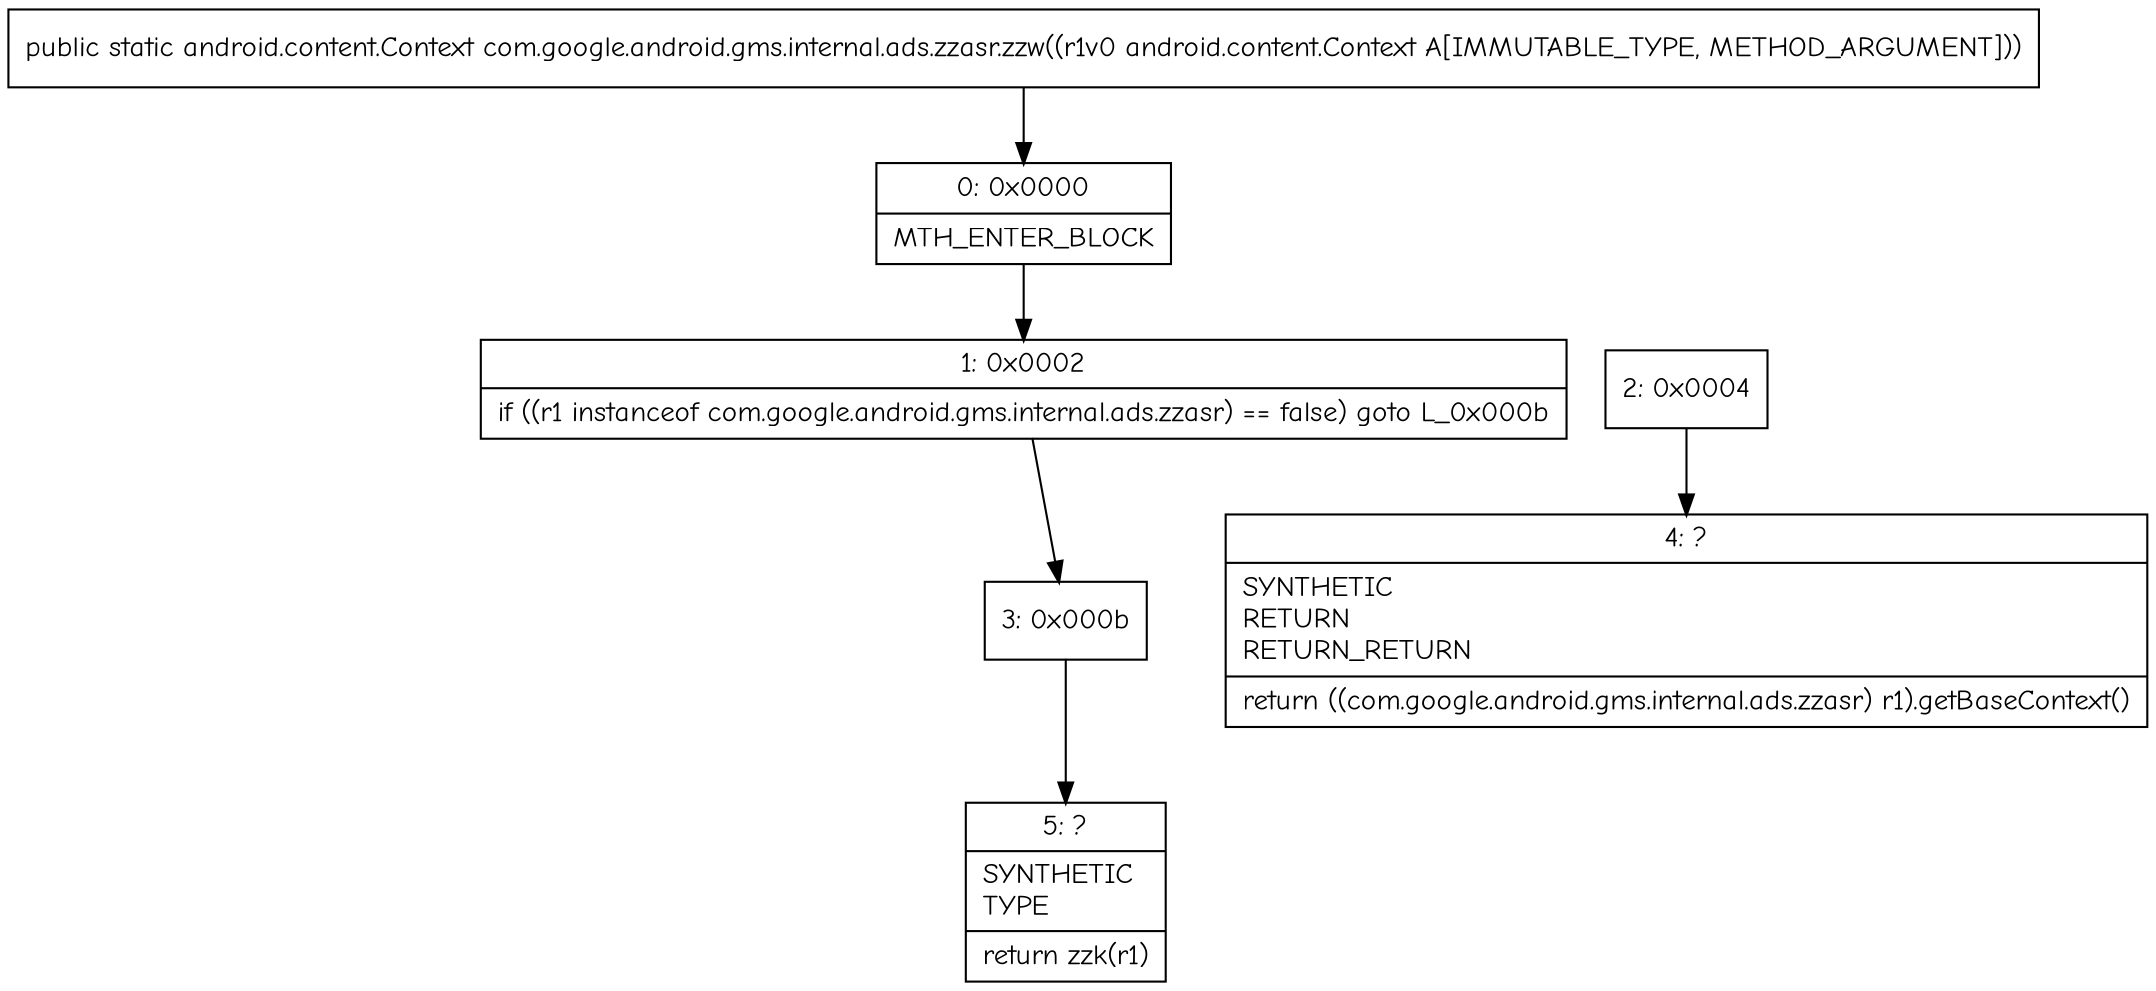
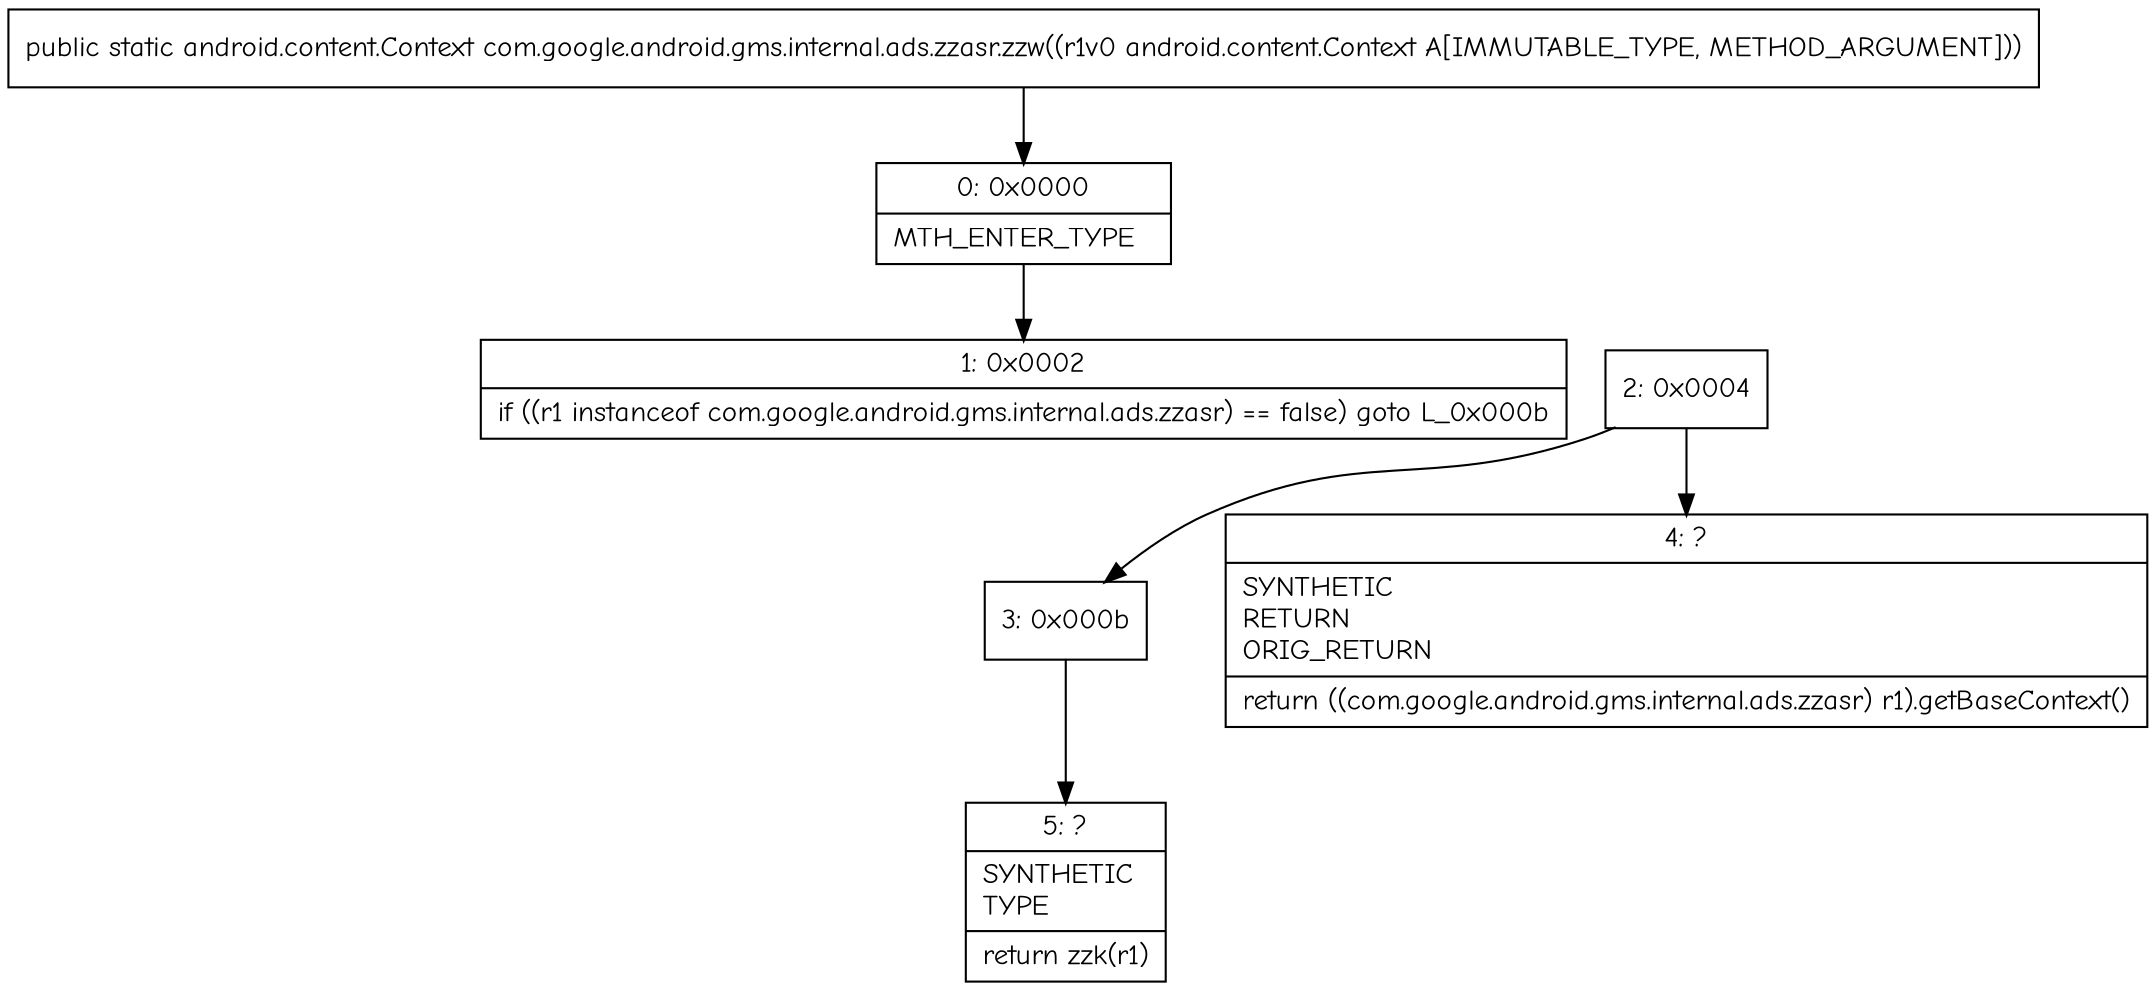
  digraph {
    fontname="Comic Neue"
    node [fontname="Comic Neue" shape=record]
    edge [fontname="Comic Neue"]
-   n1 [label="{0\:\ 0x0000|MTH_ENTER_BLOCK\l}"]
+   n1 [label="{0\:\ 0x0000|MTH_ENTER_TYPE\l}"]
    n2 [label="{1\:\ 0x0002|if ((r1 instanceof com.google.android.gms.internal.ads.zzasr) == false) goto L_0x000b\l}"]
    n3 [label="{3\:\ 0x000b}"]
    n4 [label="{2\:\ 0x0004}"]
-   n5 [label="{4\:\ ?|SYNTHETIC\lRETURN\lRETURN_RETURN\l|return ((com.google.android.gms.internal.ads.zzasr) r1).getBaseContext()\l}"]
+   n5 [label="{4\:\ ?|SYNTHETIC\lRETURN\lORIG_RETURN\l|return ((com.google.android.gms.internal.ads.zzasr) r1).getBaseContext()\l}"]
    n6 [label="{5\:\ ?|SYNTHETIC\lTYPE\l|return zzk(r1)\l}"]
    n7 [label="{public static android.content.Context com.google.android.gms.internal.ads.zzasr.zzw((r1v0 android.content.Context A[IMMUTABLE_TYPE, METHOD_ARGUMENT])) }"]
    n1 -> n2
-   n2 -> n3
+   n4 -> n3
    n3 -> n6
    n4 -> n5
    n7 -> n1
  }
